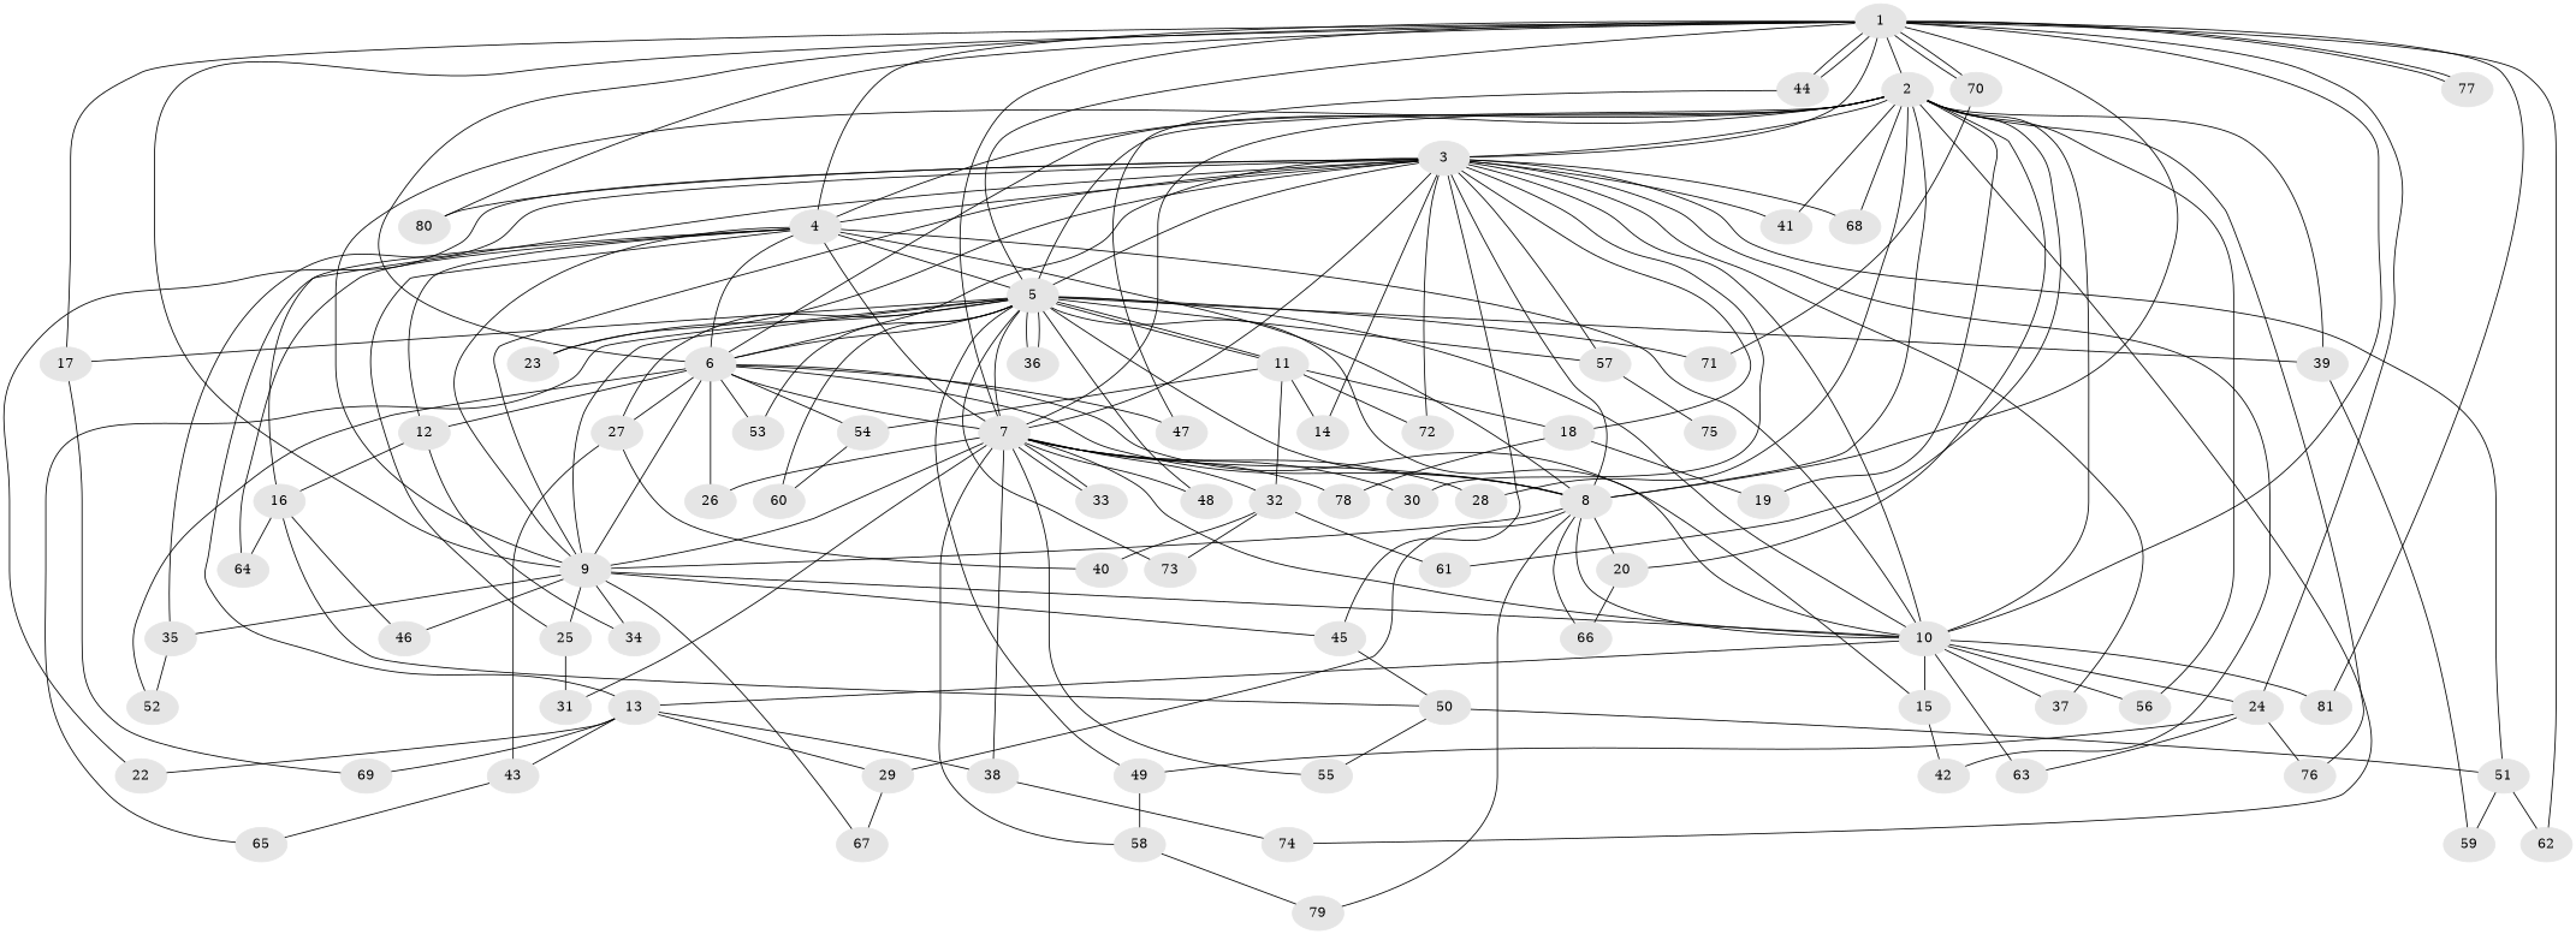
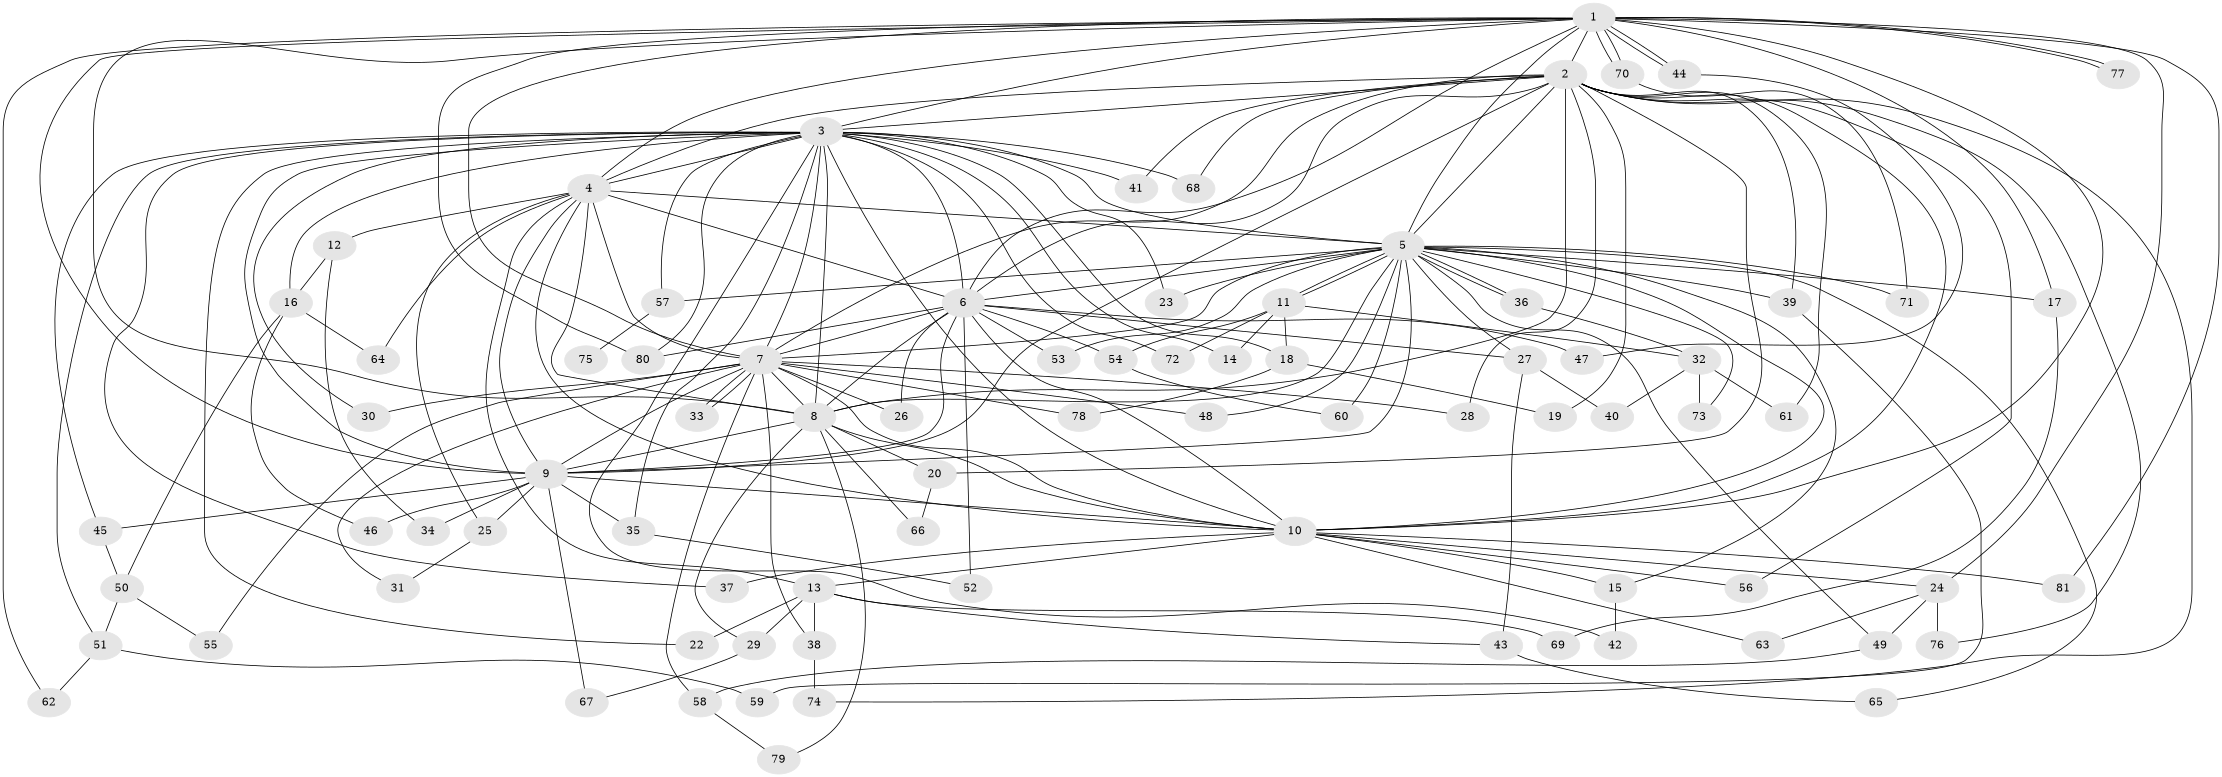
  graph {
    node [color=gray90 style=filled]
    1
    2
    3
    4
    5
    6
    7
    8
    9
    10
    17
    24
    44
    62
    70
    77
    80
    81
    19
    20
    28
    39
    41
    56
    61
    68
    74
    76
    14
    16
    18
    22
    23
    30
    35
    37
    42
    45
    51
    57
    72
    12
    13
    25
    64
    11
    15
    27
    36
    48
    49
    53
    60
    65
    71
    73
    26
    47
    52
    54
    31
    32
    33
    38
    55
    58
    78
    29
    66
    79
    34
    46
    67
    63
    69
    59
    50
    75
    43
    40
    1 -- 2
    1 -- 3
    1 -- 4
    1 -- 5
    1 -- 6
    1 -- 7
    1 -- 8
    1 -- 9
    1 -- 10
    1 -- 17
    1 -- 24
    1 -- 44
    1 -- 44
    1 -- 62
    1 -- 70
    1 -- 70
    1 -- 77
    1 -- 77
    1 -- 80
    1 -- 81
    2 -- 3
    2 -- 4
    2 -- 5
    2 -- 6
    2 -- 7
    2 -- 8
    2 -- 9
    2 -- 10
    2 -- 19
    2 -- 20
    2 -- 28
    2 -- 39
    2 -- 41
    2 -- 56
    2 -- 61
    2 -- 68
    2 -- 74
    2 -- 76
    3 -- 4
    3 -- 5
    3 -- 6
    3 -- 7
    3 -- 8
    3 -- 9
    3 -- 10
    3 -- 80
    3 -- 41
    3 -- 68
    3 -- 14
    3 -- 16
    3 -- 18
    3 -- 22
    3 -- 23
    3 -- 30
    3 -- 35
    3 -- 37
    3 -- 42
    3 -- 45
    3 -- 51
    3 -- 57
    3 -- 72
    4 -- 5
    4 -- 6
    4 -- 7
    4 -- 8
    4 -- 9
    4 -- 10
    4 -- 12
    4 -- 13
    4 -- 25
    4 -- 64
    5 -- 6
    5 -- 7
    5 -- 8
    5 -- 9
    5 -- 10
    5 -- 17
    5 -- 39
    5 -- 23
    5 -- 57
    5 -- 11
    5 -- 11
    5 -- 15
    5 -- 27
    5 -- 36
    5 -- 36
    5 -- 48
    5 -- 49
    5 -- 53
    5 -- 60
    5 -- 65
    5 -- 71
    5 -- 73
    6 -- 7
    6 -- 8
    6 -- 9
    6 -- 10
-   6 -- 12
+   6 -- 80
    6 -- 27
    6 -- 53
    6 -- 26
    6 -- 47
    6 -- 52
    6 -- 54
    7 -- 8
    7 -- 9
    7 -- 10
    7 -- 28
    7 -- 30
    7 -- 48
    7 -- 26
    7 -- 31
-   7 -- 32
+   36 -- 32
    7 -- 33
    7 -- 33
    7 -- 38
    7 -- 55
    7 -- 58
    7 -- 78
    8 -- 9
    8 -- 10
    8 -- 20
    8 -- 29
    8 -- 66
    8 -- 79
    9 -- 10
    9 -- 35
    9 -- 45
    9 -- 25
    9 -- 34
    9 -- 46
    9 -- 67
    10 -- 24
    10 -- 81
    10 -- 56
    10 -- 37
    10 -- 13
    10 -- 15
    10 -- 63
    17 -- 69
    24 -- 76
    24 -- 49
    24 -- 63
    44 -- 47
    70 -- 71
    20 -- 66
    39 -- 59
    16 -- 64
    16 -- 46
    16 -- 50
    18 -- 19
    18 -- 78
    35 -- 52
    45 -- 50
    51 -- 62
    51 -- 59
    57 -- 75
    12 -- 16
    12 -- 34
    13 -- 22
    13 -- 38
    13 -- 29
    13 -- 69
    13 -- 43
    25 -- 31
    11 -- 14
    11 -- 18
    11 -- 72
    11 -- 54
    11 -- 32
    15 -- 42
    27 -- 43
    27 -- 40
    49 -- 58
    54 -- 60
    32 -- 61
    32 -- 73
    32 -- 40
    38 -- 74
    58 -- 79
    29 -- 67
    50 -- 51
    50 -- 55
    43 -- 65
  }
